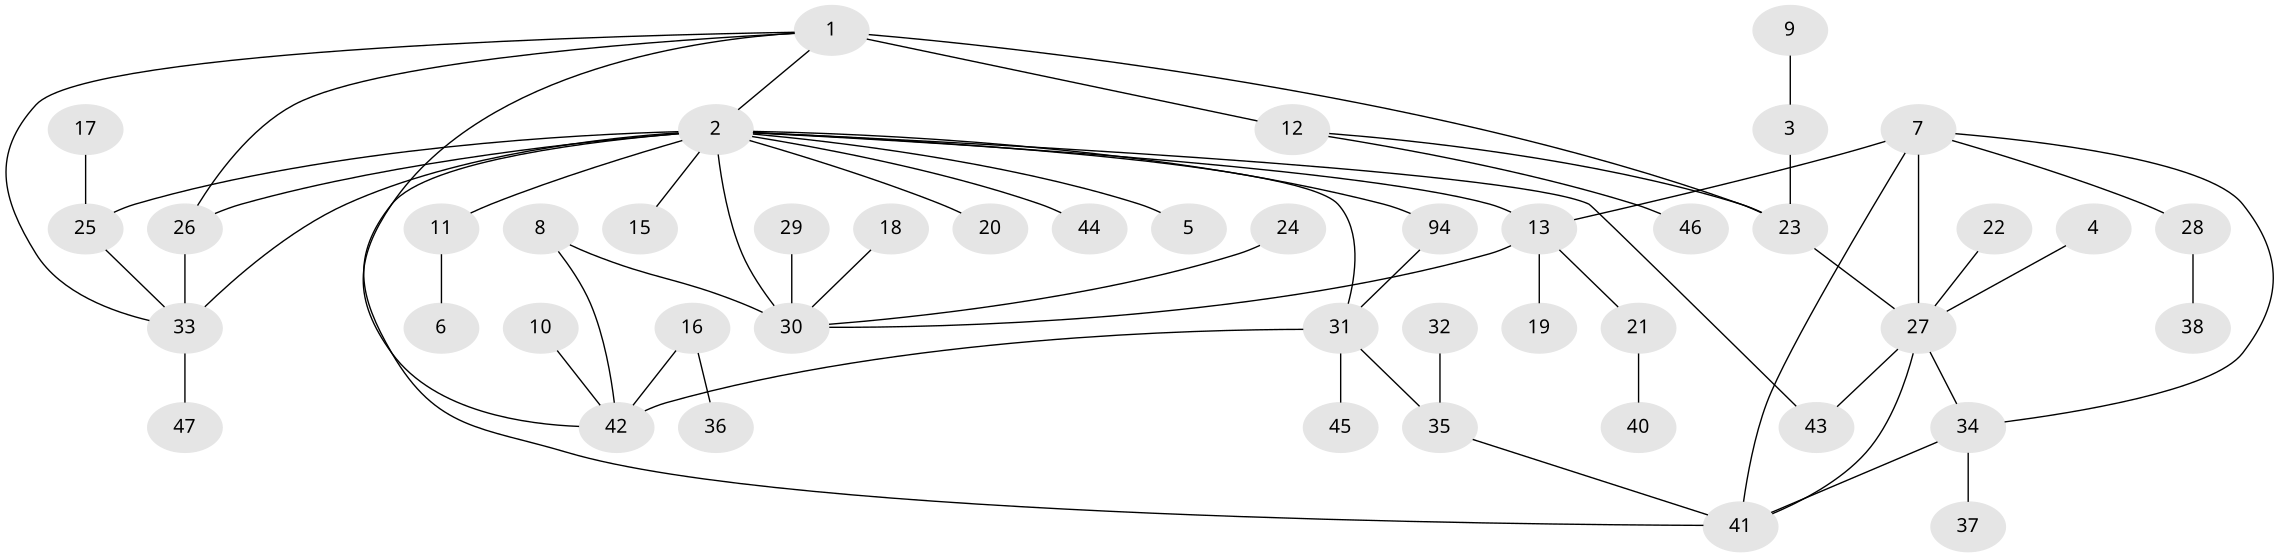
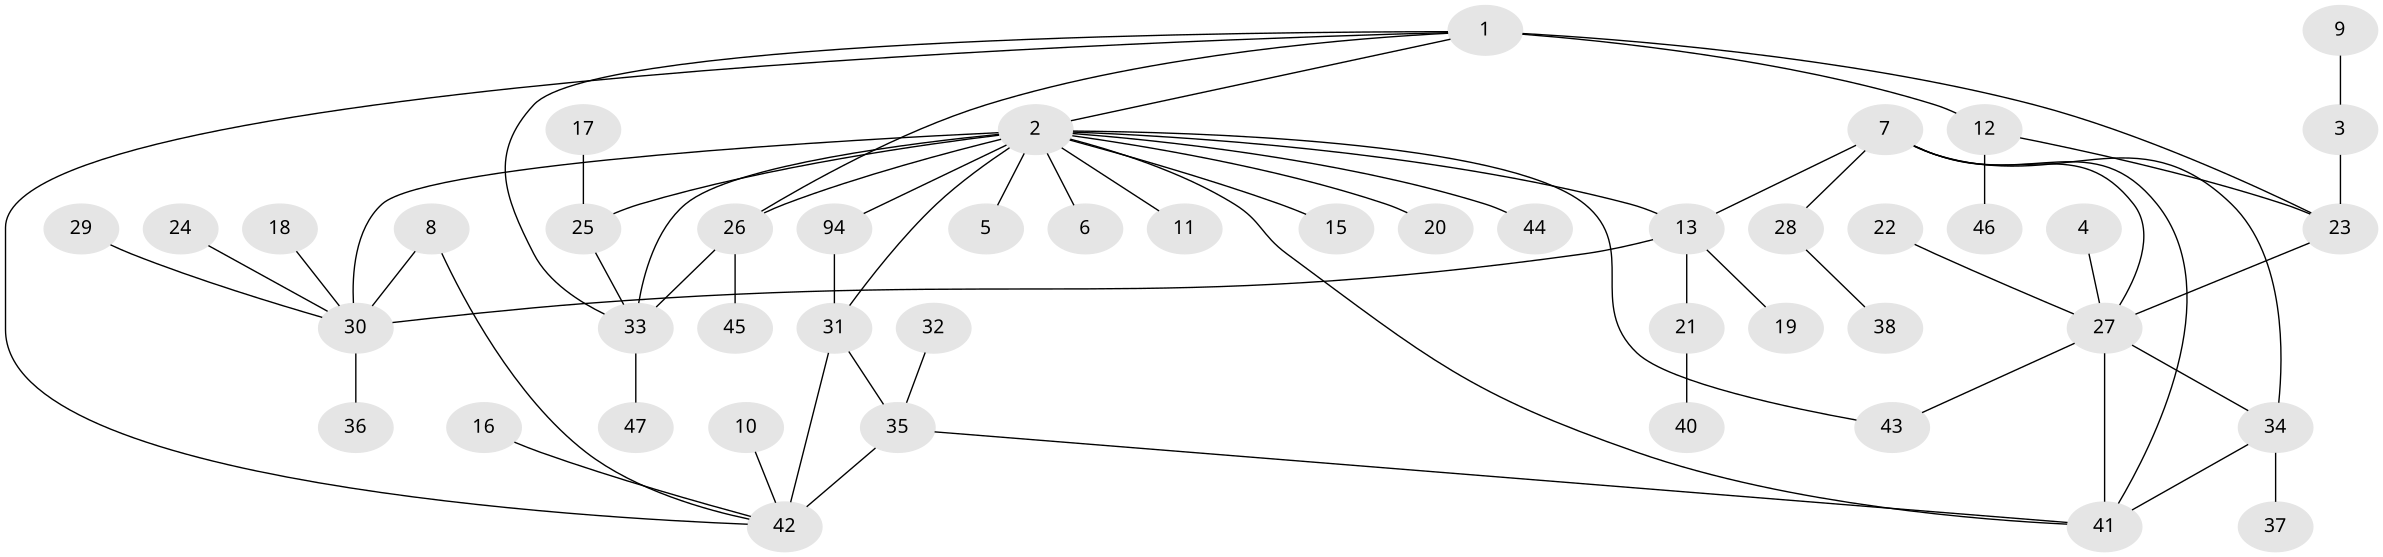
  graph {
    fontname="Noto Sans"
    node [color=gray90 fontname="Noto Sans" style=filled]
    edge [fontname="Noto Sans" weight=1.0]
    1
    2
    12
    23
    26
    33
    42
    5
    6
    11
    13
    n12 [label=94]
    15
    20
    25
    30
    31
    41
    43
    44
    46
    27
    45
    47
    19
    21
    36
    35
    3
    4
    34
    7
    28
    38
    37
    8
    9
    10
    40
    16
    17
    18
    22
    24
    29
    32
    1 -- 2
    1 -- 12 [weight=2.0]
    1 -- 23 [weight=2.0]
    1 -- 26
    1 -- 33
    1 -- 42
    2 -- 26
    2 -- 33 [weight=2.0]
    2 -- 5
-   11 -- 6
+   2 -- 6
    2 -- 11
    2 -- 13 [weight=2.0]
    2 -- n12
    2 -- 15
    2 -- 20
    2 -- 25 [weight=2.0]
    2 -- 30 [weight=2.0]
    2 -- 31
    2 -- 41
    2 -- 43
    2 -- 44
    12 -- 23
    12 -- 46
    23 -- 27
    26 -- 33
-   31 -- 45
+   26 -- 45
    33 -- 47
    13 -- 30
    13 -- 19
    13 -- 21
    n12 -- 31
    25 -- 33
-   16 -- 36
+   30 -- 36
    31 -- 42 [weight=2.0]
    31 -- 35
    27 -- 41
    27 -- 43
    27 -- 34
    21 -- 40
+   35 -- 42 [weight=2.0]
    35 -- 41
    3 -- 23
    4 -- 27
    34 -- 41
    34 -- 37
    7 -- 13
    7 -- 41
    7 -- 27
    7 -- 34
    7 -- 28
    28 -- 38
    8 -- 42
    8 -- 30
    9 -- 3
    10 -- 42
    16 -- 42
    17 -- 25
    18 -- 30
    22 -- 27
    24 -- 30
    29 -- 30
    32 -- 35
  }
